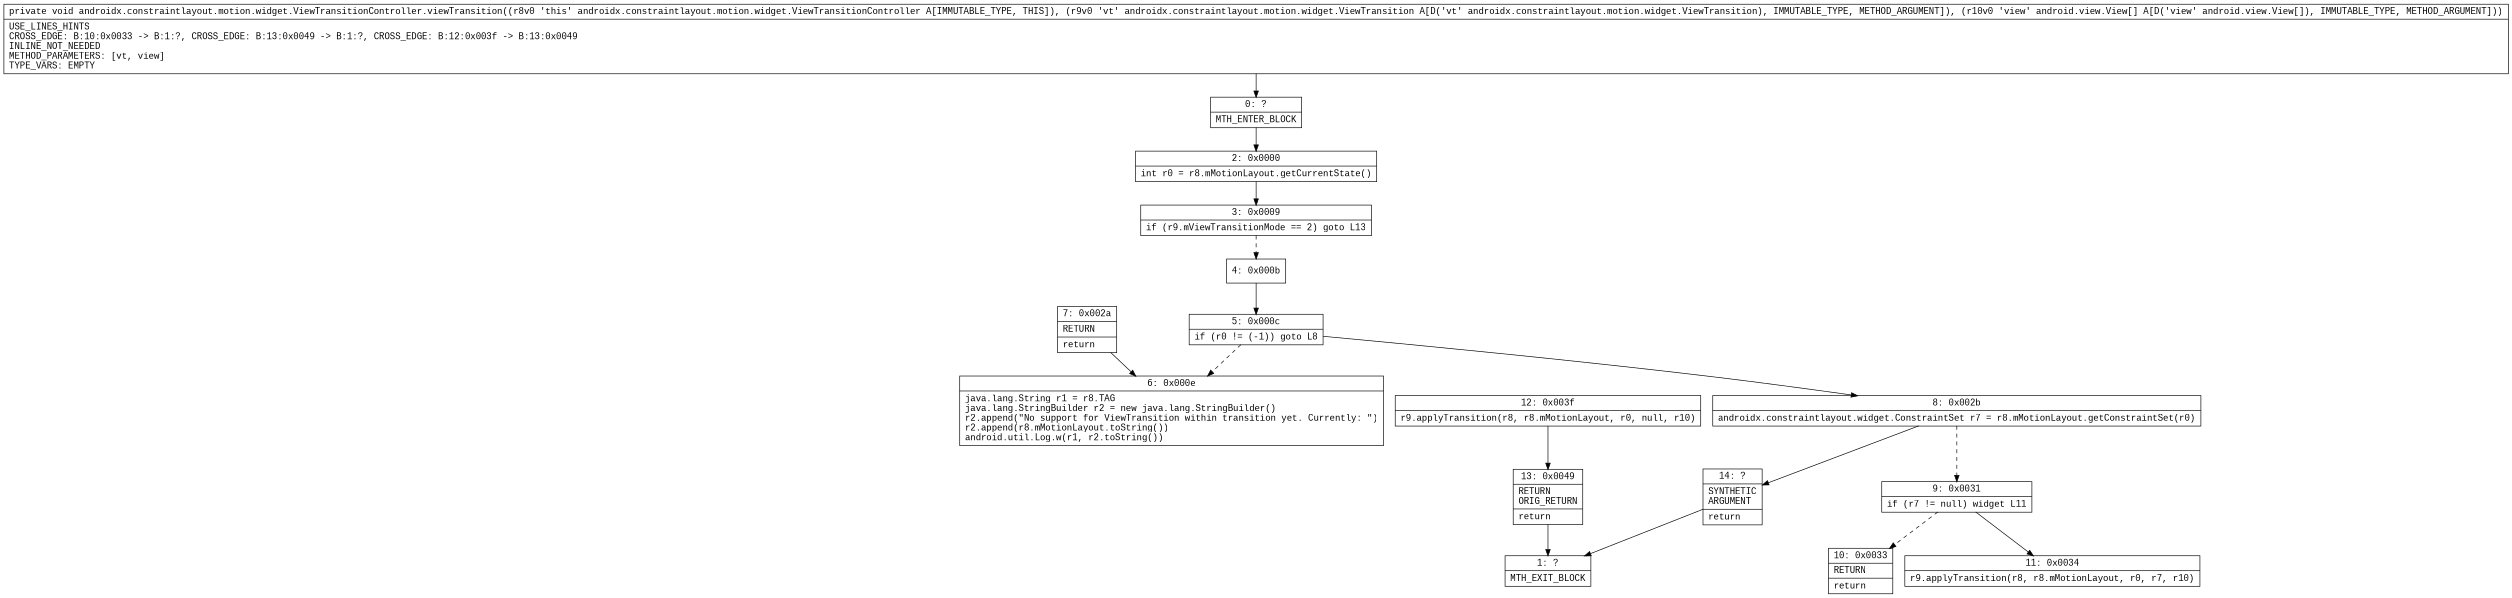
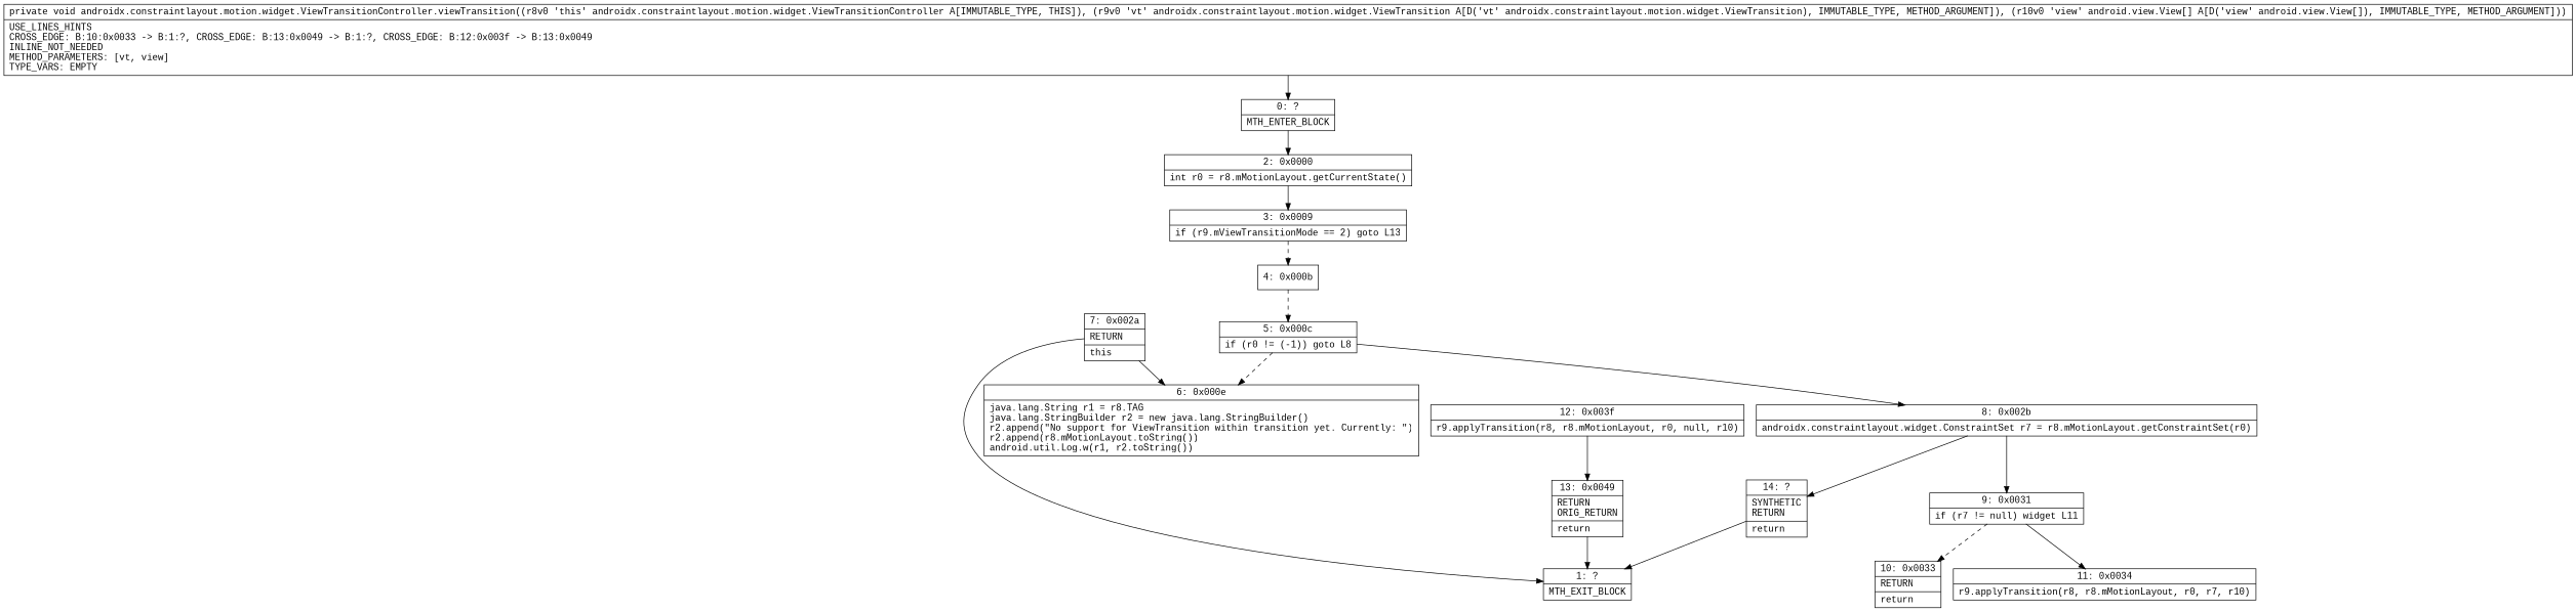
  digraph {
    fontname="Liberation Mono"
    node [fontname="Liberation Mono" shape=record]
    edge [fontname="Liberation Mono"]
    n1 [label="{0\:\ ?|MTH_ENTER_BLOCK\l}"]
    n2 [label="{2\:\ 0x0000|int r0 = r8.mMotionLayout.getCurrentState()\l}"]
    n3 [label="{3\:\ 0x0009|if (r9.mViewTransitionMode == 2) goto L13\l}"]
    n4 [label="{4\:\ 0x000b}"]
    n5 [label="{5\:\ 0x000c|if (r0 != (\-1)) goto L8\l}"]
    n6 [label="{12\:\ 0x003f|r9.applyTransition(r8, r8.mMotionLayout, r0, null, r10)\l}"]
    n7 [label="{13\:\ 0x0049|RETURN\lORIG_RETURN\l|return\l}"]
    n8 [label="{6\:\ 0x000e|java.lang.String r1 = r8.TAG\ljava.lang.StringBuilder r2 = new java.lang.StringBuilder()\lr2.append(\"No support for ViewTransition within transition yet. Currently: \")\lr2.append(r8.mMotionLayout.toString())\landroid.util.Log.w(r1, r2.toString())\l}"]
    n9 [label="{8\:\ 0x002b|androidx.constraintlayout.widget.ConstraintSet r7 = r8.mMotionLayout.getConstraintSet(r0)\l}"]
    n10 [label="{9\:\ 0x0031|if (r7 != null) widget L11\l}"]
-   n11 [label="{14\:\ ?|SYNTHETIC\lARGUMENT\l|return\l}"]
-   n12 [label="{7\:\ 0x002a|RETURN\l|return\l}"]
+   n11 [label="{14\:\ ?|SYNTHETIC\lRETURN\l|return\l}"]
+   n12 [label="{7\:\ 0x002a|RETURN\l|this\l}"]
    n13 [label="{1\:\ ?|MTH_EXIT_BLOCK\l}"]
    n14 [label="{10\:\ 0x0033|RETURN\l|return\l}"]
    n15 [label="{11\:\ 0x0034|r9.applyTransition(r8, r8.mMotionLayout, r0, r7, r10)\l}"]
    n16 [label="{private void androidx.constraintlayout.motion.widget.ViewTransitionController.viewTransition((r8v0 'this' androidx.constraintlayout.motion.widget.ViewTransitionController A[IMMUTABLE_TYPE, THIS]), (r9v0 'vt' androidx.constraintlayout.motion.widget.ViewTransition A[D('vt' androidx.constraintlayout.motion.widget.ViewTransition), IMMUTABLE_TYPE, METHOD_ARGUMENT]), (r10v0 'view' android.view.View[] A[D('view' android.view.View[]), IMMUTABLE_TYPE, METHOD_ARGUMENT]))  | USE_LINES_HINTS\lCROSS_EDGE: B:10:0x0033 \-\> B:1:?, CROSS_EDGE: B:13:0x0049 \-\> B:1:?, CROSS_EDGE: B:12:0x003f \-\> B:13:0x0049\lINLINE_NOT_NEEDED\lMETHOD_PARAMETERS: [vt, view]\lTYPE_VARS: EMPTY\l}"]
    n1 -> n2
    n2 -> n3
    n3 -> n4 [style=dashed]
-   n4 -> n5
+   n4 -> n5 [style=dashed]
    n5 -> n8 [style=dashed]
    n5 -> n9
    n6 -> n7
    n7 -> n13
-   n9 -> n10 [style=dashed]
+   n9 -> n10
    n9 -> n11
    n10 -> n14 [style=dashed]
    n10 -> n15
    n11 -> n13
    n12 -> n8
+   n12 -> n13
    n16 -> n1
  }
